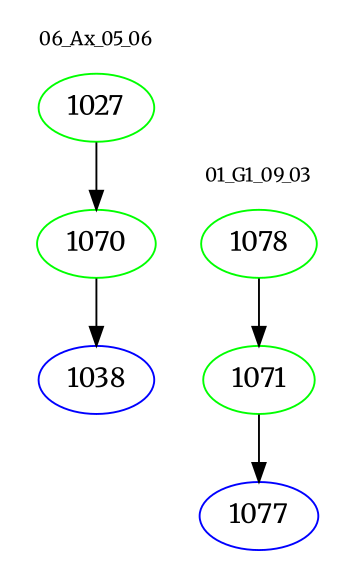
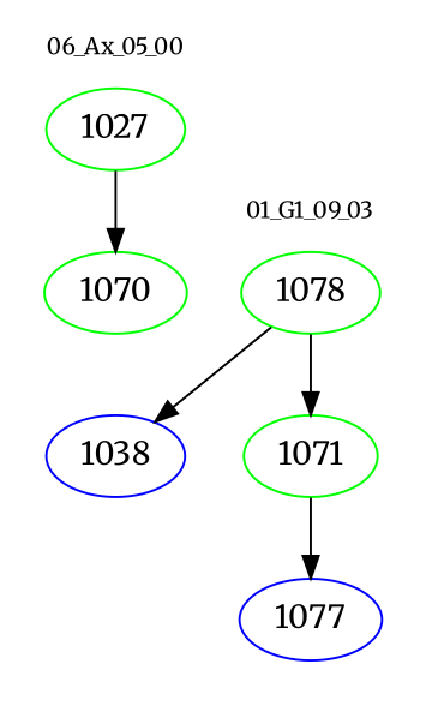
  digraph {
    fontname=Merriweather
    node [color=green fontname=Merriweather]
    edge [color=black fontname=Merriweather]
    n1 [label=1027]
    n2 [label=1070]
    n3 [color=blue label=1038]
    n4 [label=1078]
    n5 [label=1071]
    n6 [color=blue label=1077]
    subgraph cluster_1 {
      color=white
      fontsize=10
-     label="06_Ax_05_06"
+     label="06_Ax_05_00"
      n1
      n2
      n3
    }
    subgraph cluster_2 {
      color=white
      fontsize=10
      label="01_G1_09_03"
      n4
      n5
      n6
    }
    n1 -> n2
-   n2 -> n3
+   n4 -> n3
    n4 -> n5
    n5 -> n6
  }
